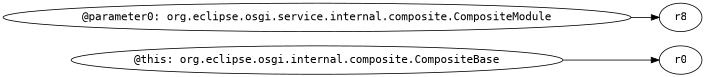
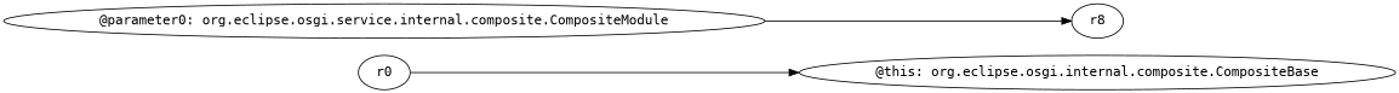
  digraph {
    fontname="DejaVu Sans Mono"
    rankdir=LR
    node [fontname="DejaVu Sans Mono"]
    edge [fontname="DejaVu Sans Mono"]
    n1 [label="@this: org.eclipse.osgi.internal.composite.CompositeBase"]
    n2 [label=r0]
    n3 [label="@parameter0: org.eclipse.osgi.service.internal.composite.CompositeModule"]
    n4 [label=r8]
-   n1 -> n2
+   n2 -> n1
    n3 -> n4
  }
